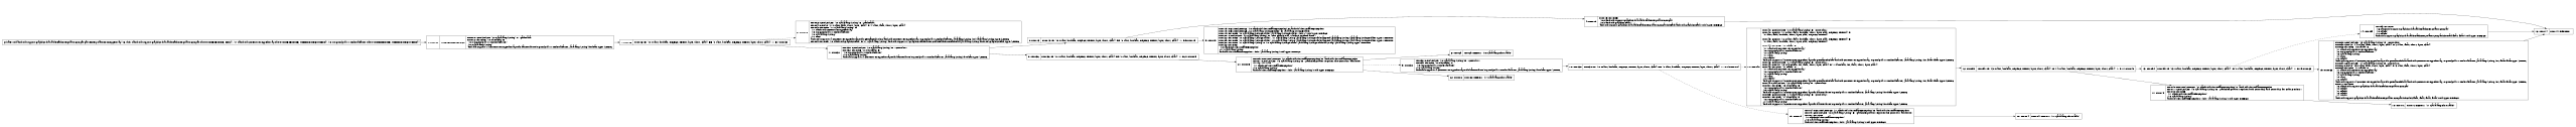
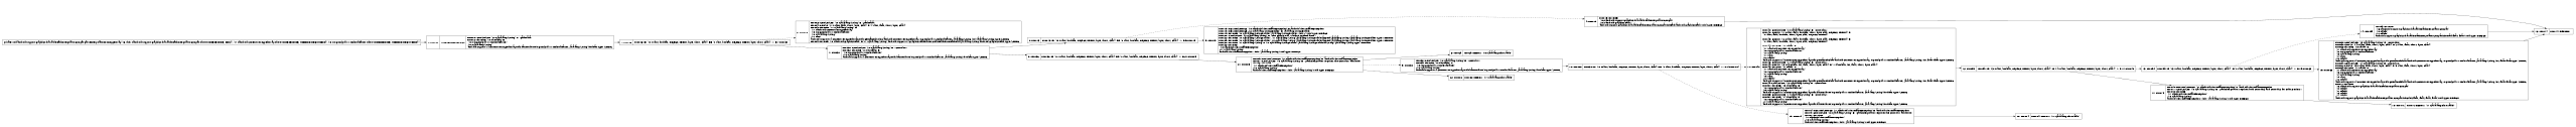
  digraph {
    rankdir=LR
    node [shape=record]
    n1 [label="{0\:\ 0x0000|MTH_ENTER_BLOCK\l|0x0000: CONST_STR  (r0 I:java.lang.String) =  \"pathData\" \l0x0002: INVOKE  (r0 I:boolean) = \l  (r8 I:org.xmlpull.v1.XmlPullParser)\l  (r0 I:java.lang.String)\l android.support.v4.content.res.TypedArrayUtils.hasAttribute(org.xmlpull.v1.XmlPullParser, java.lang.String):boolean type: STATIC \l}"]
    n2 [label="{1\:\ 0x0006|0x0006: IF  (r0 I:?[int, boolean, OBJECT, ARRAY, byte, short, char]) == (0 ?[int, boolean, OBJECT, ARRAY, byte, short, char])  \-\> B:7:0x0030 \l}"]
    n3 [label="{2\:\ 0x0008|0x0008: CONST_STR  (r0 I:java.lang.String) =  \"pathData\" \l0x000a: CONST  (r1 I:?[int, float, short, byte, char]) = (4 ?[int, float, short, byte, char]) \l0x000b: INVOKE  (r7 I:java.lang.String) = \l  (r7 I:android.content.res.TypedArray)\l  (r8 I:org.xmlpull.v1.XmlPullParser)\l  (r0 I:java.lang.String)\l  (r1 I:int)\l android.support.v4.content.res.TypedArrayUtils.getNamedString(android.content.res.TypedArray, org.xmlpull.v1.XmlPullParser, java.lang.String, int):java.lang.String type: STATIC \l0x000f: INVOKE  (r8 I:android.graphics.Path) = (r7 I:java.lang.String) android.support.v4.graphics.PathParser.createPathFromPathData(java.lang.String):android.graphics.Path type: STATIC \l}"]
    n4 [label="{7\:\ 0x0030|0x0030: CONST_STR  (r0 I:java.lang.String) =  \"controlX1\" \l0x0032: INVOKE  (r0 I:boolean) = \l  (r8 I:org.xmlpull.v1.XmlPullParser)\l  (r0 I:java.lang.String)\l android.support.v4.content.res.TypedArrayUtils.hasAttribute(org.xmlpull.v1.XmlPullParser, java.lang.String):boolean type: STATIC \l}"]
    n5 [label="{3\:\ 0x0013|0x0013: IF  (r8 I:?[int, boolean, OBJECT, ARRAY, byte, short, char]) == (0 ?[int, boolean, OBJECT, ARRAY, byte, short, char])  \-\> B:5:0x0019 \l}"]
    n6 [label="{8\:\ 0x0036|0x0036: IF  (r0 I:?[int, boolean, OBJECT, ARRAY, byte, short, char]) == (0 ?[int, boolean, OBJECT, ARRAY, byte, short, char])  \-\> B:21:0x0085 \l}"]
    n7 [label="{4\:\ 0x0015|0x0015: INVOKE  \l  (r6 I:android.support.graphics.drawable.PathInterpolatorCompat)\l  (r8 I:android.graphics.Path)\l android.support.graphics.drawable.PathInterpolatorCompat.initPath(android.graphics.Path):void type: DIRECT \l}"]
    n8 [label="{5\:\ 0x0019|0x0019: NEW_INSTANCE  (r8 I:android.view.InflateException) =  android.view.InflateException \l0x001b: NEW_INSTANCE  (r0 I:java.lang.StringBuilder) =  java.lang.StringBuilder \l0x001d: INVOKE  (r0 I:java.lang.StringBuilder) java.lang.StringBuilder.\<init\>():void type: DIRECT \l0x0020: CONST_STR  (r1 I:java.lang.String) =  \"The path is null, which is created from \" \l0x0022: INVOKE  (r0 I:java.lang.StringBuilder), (r1 I:java.lang.String) java.lang.StringBuilder.append(java.lang.String):java.lang.StringBuilder type: VIRTUAL \l0x0025: INVOKE  (r0 I:java.lang.StringBuilder), (r7 I:java.lang.String) java.lang.StringBuilder.append(java.lang.String):java.lang.StringBuilder type: VIRTUAL \l0x0028: INVOKE  (r7 I:java.lang.String) = (r0 I:java.lang.StringBuilder) java.lang.StringBuilder.toString():java.lang.String type: VIRTUAL \l0x002c: INVOKE  \l  (r8 I:android.view.InflateException)\l  (r7 I:java.lang.String)\l android.view.InflateException.\<init\>(java.lang.String):void type: DIRECT \l}"]
    n9 [label="{16\:\ 0x0074|0x0074: RETURN   \l}"]
    n10 [label="{6\:\ 0x002f|0x002f: THROW  (r8 I:java.lang.Throwable) \l}"]
    n11 [label="{21\:\ 0x0085|0x0085: NEW_INSTANCE  (r7 I:android.view.InflateException) =  android.view.InflateException \l0x0087: CONST_STR  (r8 I:java.lang.String) =  \"pathInterpolator requires the controlX1 attribute\" \l0x0089: INVOKE  \l  (r7 I:android.view.InflateException)\l  (r8 I:java.lang.String)\l android.view.InflateException.\<init\>(java.lang.String):void type: DIRECT \l}"]
    n12 [label="{9\:\ 0x0038|0x0038: CONST_STR  (r0 I:java.lang.String) =  \"controlY1\" \l0x003a: INVOKE  (r0 I:boolean) = \l  (r8 I:org.xmlpull.v1.XmlPullParser)\l  (r0 I:java.lang.String)\l android.support.v4.content.res.TypedArrayUtils.hasAttribute(org.xmlpull.v1.XmlPullParser, java.lang.String):boolean type: STATIC \l}"]
    n13 [label="{10\:\ 0x003e|0x003e: IF  (r0 I:?[int, boolean, OBJECT, ARRAY, byte, short, char]) == (0 ?[int, boolean, OBJECT, ARRAY, byte, short, char])  \-\> B:19:0x007d \l}"]
    n14 [label="{22\:\ 0x008c|0x008c: THROW  (r7 I:java.lang.Throwable) \l}"]
    n15 [label="{11\:\ 0x0040|0x0040: CONST_STR  (r0 I:java.lang.String) =  \"controlX1\" \l0x0042: CONST  (r1 I:?[int, float, boolean, short, byte, char, OBJECT, ARRAY]) = \l  (0 ?[int, float, boolean, short, byte, char, OBJECT, ARRAY])\l \l0x0043: CONST  (r2 I:?[int, float, boolean, short, byte, char, OBJECT, ARRAY]) = \l  (0 ?[int, float, boolean, short, byte, char, OBJECT, ARRAY])\l \l0x0044: INVOKE  (r0 I:float) = \l  (r7 I:android.content.res.TypedArray)\l  (r8 I:org.xmlpull.v1.XmlPullParser)\l  (r0 I:java.lang.String)\l  (r1 I:int)\l  (r2 I:float)\l android.support.v4.content.res.TypedArrayUtils.getNamedFloat(android.content.res.TypedArray, org.xmlpull.v1.XmlPullParser, java.lang.String, int, float):float type: STATIC \l0x0048: CONST_STR  (r1 I:java.lang.String) =  \"controlY1\" \l0x004a: CONST  (r3 I:?[boolean, int, float, short, byte, char]) = (1 ?[boolean, int, float, short, byte, char]) \l0x004b: INVOKE  (r1 I:float) = \l  (r7 I:android.content.res.TypedArray)\l  (r8 I:org.xmlpull.v1.XmlPullParser)\l  (r1 I:java.lang.String)\l  (r3 I:int)\l  (r2 I:float)\l android.support.v4.content.res.TypedArrayUtils.getNamedFloat(android.content.res.TypedArray, org.xmlpull.v1.XmlPullParser, java.lang.String, int, float):float type: STATIC \l0x004f: CONST_STR  (r3 I:java.lang.String) =  \"controlX2\" \l0x0051: INVOKE  (r3 I:boolean) = \l  (r8 I:org.xmlpull.v1.XmlPullParser)\l  (r3 I:java.lang.String)\l android.support.v4.content.res.TypedArrayUtils.hasAttribute(org.xmlpull.v1.XmlPullParser, java.lang.String):boolean type: STATIC \l0x0055: CONST_STR  (r4 I:java.lang.String) =  \"controlY2\" \l0x0057: INVOKE  (r4 I:boolean) = \l  (r8 I:org.xmlpull.v1.XmlPullParser)\l  (r4 I:java.lang.String)\l android.support.v4.content.res.TypedArrayUtils.hasAttribute(org.xmlpull.v1.XmlPullParser, java.lang.String):boolean type: STATIC \l}"]
    n16 [label="{19\:\ 0x007d|0x007d: NEW_INSTANCE  (r7 I:android.view.InflateException) =  android.view.InflateException \l0x007f: CONST_STR  (r8 I:java.lang.String) =  \"pathInterpolator requires the controlY1 attribute\" \l0x0081: INVOKE  \l  (r7 I:android.view.InflateException)\l  (r8 I:java.lang.String)\l android.view.InflateException.\<init\>(java.lang.String):void type: DIRECT \l}"]
    n17 [label="{12\:\ 0x005b|0x005b: IF  (r3 I:?[int, boolean, OBJECT, ARRAY, byte, short, char]) != (r4 I:?[int, boolean, OBJECT, ARRAY, byte, short, char])  \-\> B:17:0x0075 \l}"]
    n18 [label="{20\:\ 0x0084|0x0084: THROW  (r7 I:java.lang.Throwable) \l}"]
    n19 [label="{13\:\ 0x005d|0x005d: IF  (r3 I:?[int, boolean, OBJECT, ARRAY, byte, short, char]) != (0 ?[int, boolean, OBJECT, ARRAY, byte, short, char])  \-\> B:15:0x0063 \l}"]
    n20 [label="{17\:\ 0x0075|0x0075: NEW_INSTANCE  (r7 I:android.view.InflateException) =  android.view.InflateException \l0x0077: CONST_STR  (r8 I:java.lang.String) =  \"pathInterpolator requires both controlX2 and controlY2 for cubic Beziers.\" \l0x0079: INVOKE  \l  (r7 I:android.view.InflateException)\l  (r8 I:java.lang.String)\l android.view.InflateException.\<init\>(java.lang.String):void type: DIRECT \l}"]
    n21 [label="{14\:\ 0x005f|0x005f: INVOKE  \l  (r6 I:android.support.graphics.drawable.PathInterpolatorCompat)\l  (r0 I:float)\l  (r1 I:float)\l android.support.graphics.drawable.PathInterpolatorCompat.initQuad(float, float):void type: DIRECT \l}"]
    n22 [label="{15\:\ 0x0063|0x0063: CONST_STR  (r3 I:java.lang.String) =  \"controlX2\" \l0x0065: CONST  (r4 I:?[int, float, short, byte, char]) = (2 ?[int, float, short, byte, char]) \l0x0066: INVOKE  (r3 I:float) = \l  (r7 I:android.content.res.TypedArray)\l  (r8 I:org.xmlpull.v1.XmlPullParser)\l  (r3 I:java.lang.String)\l  (r4 I:int)\l  (r2 I:float)\l android.support.v4.content.res.TypedArrayUtils.getNamedFloat(android.content.res.TypedArray, org.xmlpull.v1.XmlPullParser, java.lang.String, int, float):float type: STATIC \l0x006a: CONST_STR  (r4 I:java.lang.String) =  \"controlY2\" \l0x006c: CONST  (r5 I:?[int, float, short, byte, char]) = (3 ?[int, float, short, byte, char]) \l0x006d: INVOKE  (r7 I:float) = \l  (r7 I:android.content.res.TypedArray)\l  (r8 I:org.xmlpull.v1.XmlPullParser)\l  (r4 I:java.lang.String)\l  (r5 I:int)\l  (r2 I:float)\l android.support.v4.content.res.TypedArrayUtils.getNamedFloat(android.content.res.TypedArray, org.xmlpull.v1.XmlPullParser, java.lang.String, int, float):float type: STATIC \l0x0071: INVOKE  \l  (r6 I:android.support.graphics.drawable.PathInterpolatorCompat)\l  (r0 I:float)\l  (r1 I:float)\l  (r3 I:float)\l  (r7 I:float)\l android.support.graphics.drawable.PathInterpolatorCompat.initCubic(float, float, float, float):void type: DIRECT \l}"]
    n23 [label="{18\:\ 0x007c|0x007c: THROW  (r7 I:java.lang.Throwable) \l}"]
    n24 [label="{private void android.support.graphics.drawable.PathInterpolatorCompat.parseInterpolatorFromTypeArray((r6 'this' I:android.support.graphics.drawable.PathInterpolatorCompat A[IMMUTABLE_TYPE, THIS]), (r7 I:android.content.res.TypedArray A[IMMUTABLE_TYPE, METHOD_ARGUMENT]), (r8 I:org.xmlpull.v1.XmlPullParser A[IMMUTABLE_TYPE, METHOD_ARGUMENT])) }"]
    n1 -> n2
    n2 -> n3 [style=dashed]
    n2 -> n4
    n4 -> n5
    n4 -> n6
-   n5 -> n7 [style=solid]
+   n5 -> n7 [style=dashed]
    n5 -> n8
    n6 -> n11
    n7 -> n9
    n11 -> n10
    n11 -> n12 [style=dashed]
    n11 -> n14
    n12 -> n13
    n13 -> n15 [style=dashed]
    n13 -> n16 [style=dashed]
    n15 -> n17
    n16 -> n18
    n17 -> n19 [style=dashed]
    n17 -> n20
    n19 -> n21 [style=dashed]
    n19 -> n22
    n20 -> n23
    n21 -> n9
    n22 -> n9
    n24 -> n1
  }
